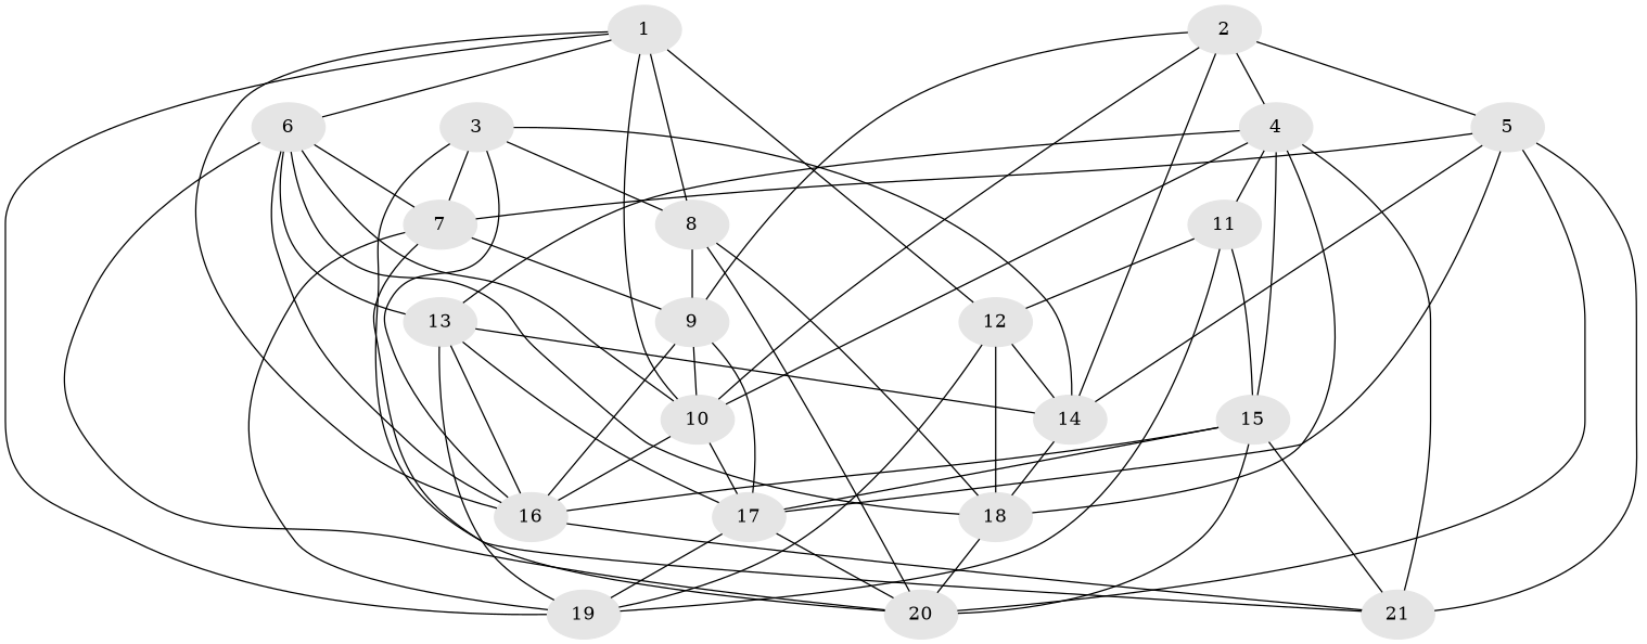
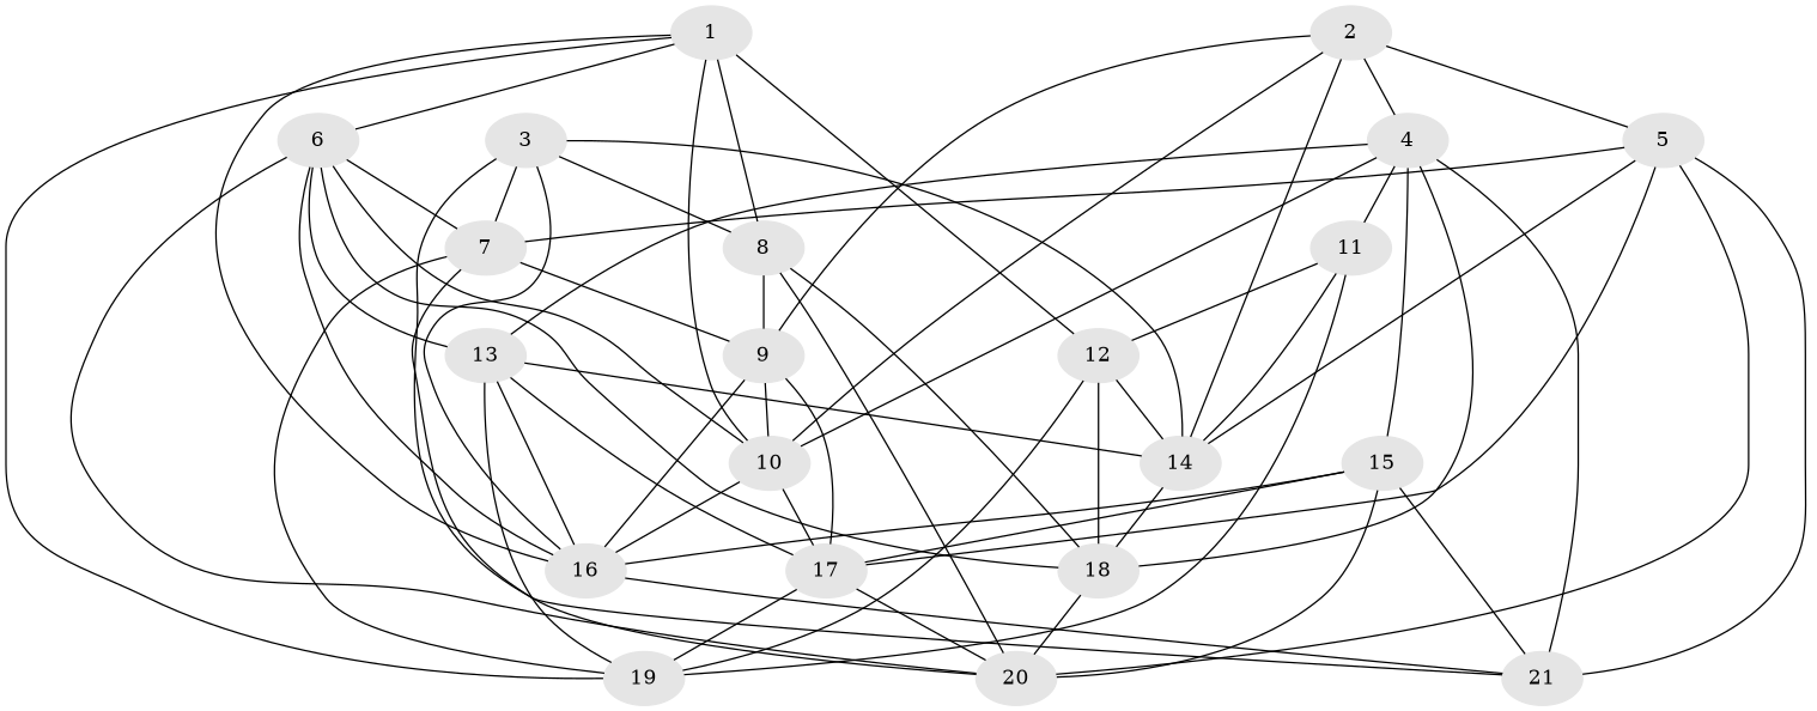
  graph {
    node [color=gray90 style=filled]
    edge [weight=1.0]
    1
    6
    8
    10
    12
    16
    19
    7
    13
    18
    20
    9
    17
    14
    21
    2
    4
    5
    11
    15
    3
    1 -- 6
    1 -- 8 [weight=2.0]
    1 -- 10
    1 -- 12 [weight=2.0]
    1 -- 16
    1 -- 19
    6 -- 10
    6 -- 16
    6 -- 7
    6 -- 13
    6 -- 18
    6 -- 20 [weight=2.0]
    8 -- 18 [weight=3.0]
    8 -- 20
    8 -- 9
    10 -- 16
    10 -- 17
    12 -- 19
    12 -- 18 [weight=2.0]
    12 -- 14 [weight=2.0]
    16 -- 21
    7 -- 19 [weight=2.0]
    7 -- 20
    7 -- 9
    13 -- 16
    13 -- 19
    13 -- 17
    13 -- 14
    18 -- 20 [weight=2.0]
    9 -- 10
    9 -- 16
    9 -- 17
    17 -- 19
    17 -- 20
    14 -- 18
    2 -- 10
    2 -- 9
    2 -- 14
    2 -- 4
    2 -- 5 [weight=2.0]
    4 -- 10
    4 -- 13
    4 -- 18
    4 -- 21
    4 -- 11
    4 -- 15 [weight=2.0]
    5 -- 7
    5 -- 20
    5 -- 17
    5 -- 14
    5 -- 21 [weight=2.0]
    11 -- 12
    11 -- 19 [weight=2.0]
-   11 -- 15
+   11 -- 14
    15 -- 16
    15 -- 20 [weight=2.0]
    15 -- 17 [weight=2.0]
    15 -- 21
    3 -- 8
    3 -- 16
    3 -- 7 [weight=2.0]
    3 -- 14
    3 -- 21
  }
